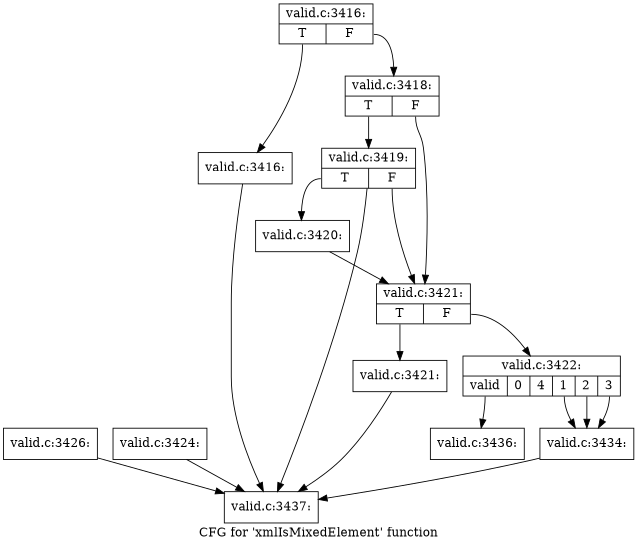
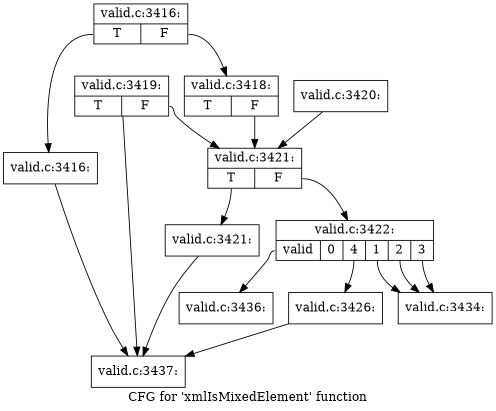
  digraph {
    label="CFG for 'xmlIsMixedElement' function"
    node [shape=record]
    n1 [label="{valid.c:3416:}"]
    n2 [label="{valid.c:3437:}"]
    n3 [label="{valid.c:3416:|{<s0>T|<s1>F}}"]
    n4 [label="{valid.c:3418:|{<s0>T|<s1>F}}"]
    n5 [label="{valid.c:3419:|{<s0>T|<s1>F}}"]
    n6 [label="{valid.c:3421:|{<s0>T|<s1>F}}"]
    n7 [label="{valid.c:3420:}"]
    n8 [label="{valid.c:3421:}"]
    n9 [label="{valid.c:3422:|{<s0>valid|<s1>0|<s2>4|<s3>1|<s4>2|<s5>3}}"]
    n10 [label="{valid.c:3436:}"]
    n11 [label="{valid.c:3426:}"]
    n12 [label="{valid.c:3434:}"]
-   n13 [label="{valid.c:3424:}"]
    n1 -> n2
    n3 -> n1 [tailport=s0]
    n3 -> n4 [tailport=s1]
-   n4 -> n5 [tailport=s0]
    n4 -> n6 [tailport=s1]
    n5 -> n2
    n5 -> n6 [tailport=s1]
-   n5 -> n7 [tailport=s0]
    n6 -> n8 [tailport=s0]
    n6 -> n9 [tailport=s1]
    n7 -> n6
    n8 -> n2
    n9 -> n10 [tailport=s0]
+   n9 -> n11 [tailport=s2]
    n9 -> n12 [tailport=s3]
    n9 -> n12 [tailport=s4]
    n9 -> n12 [tailport=s5]
    n11 -> n2
-   n12 -> n2
-   n13 -> n2
  }
